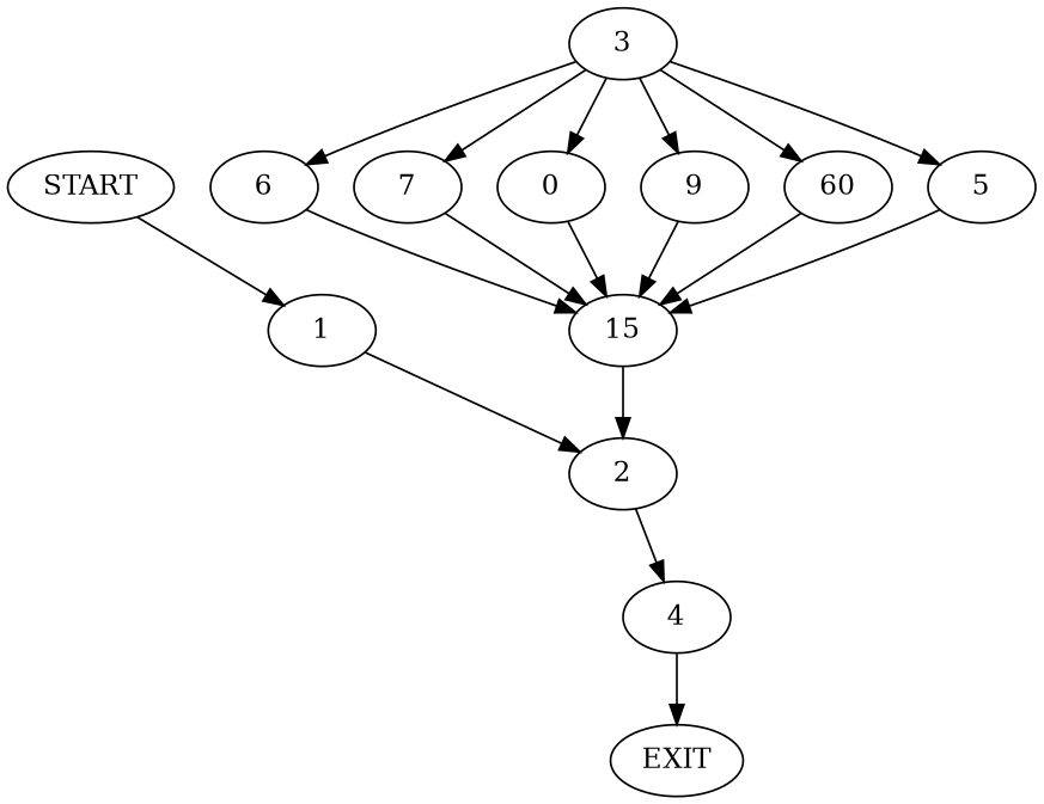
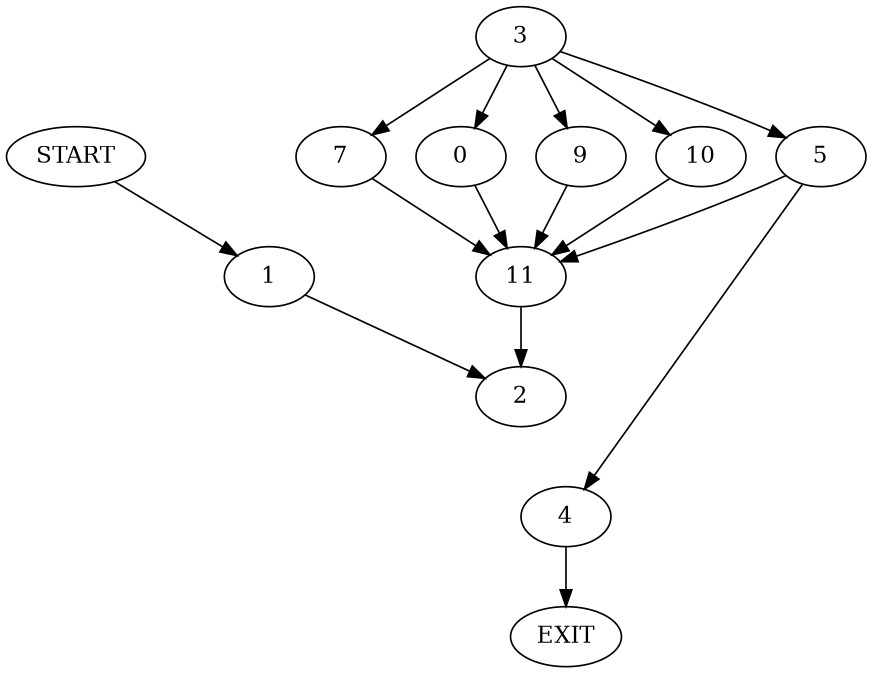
  digraph {
    n1 [label=START]
    1
    2
    n4 [label=EXIT]
    4
    3
    5
-   6
    7
    n10 [label=0]
    9
-   10 [label=60]
-   11 [label=15]
+   10
+   11
    n1 -> 1
    1 -> 2
-   2 -> 4
+   5 -> 4
    4 -> n4
    3 -> 5
-   3 -> 6
    3 -> 7
    3 -> n10
    3 -> 9
    3 -> 10
    5 -> 11
-   6 -> 11
    7 -> 11
    n10 -> 11
    9 -> 11
    10 -> 11
    11 -> 2
  }
